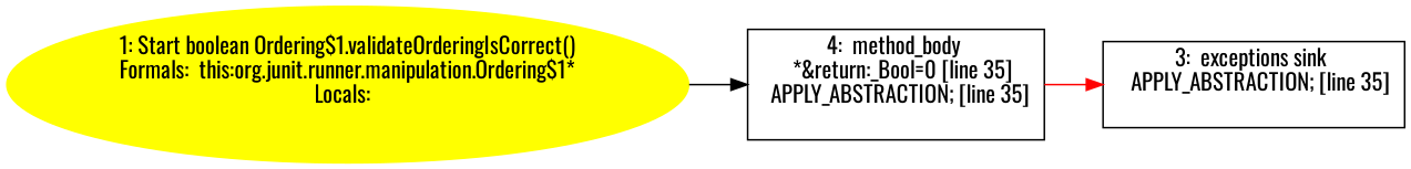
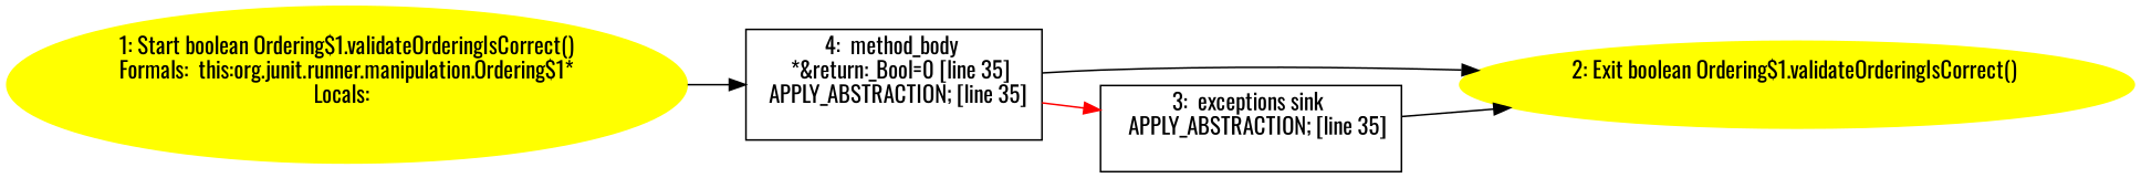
  digraph {
    rankdir=LR
    fontname=Oswald
    node [fontname=Oswald]
    edge [fontname=Oswald]
    n1 [color=yellow label="1: Start boolean Ordering$1.validateOrderingIsCorrect()\nFormals:  this:org.junit.runner.manipulation.Ordering$1*\nLocals:  \n  " style=filled]
    n2 [label="4:  method_body \n   *&return:_Bool=0 [line 35]\n  APPLY_ABSTRACTION; [line 35]\n " shape=box]
+   n3 [color=yellow label="2: Exit boolean Ordering$1.validateOrderingIsCorrect() \n  " style=filled]
    n4 [label="3:  exceptions sink \n   APPLY_ABSTRACTION; [line 35]\n " shape=box]
    n1 -> n2
+   n2 -> n3
    n2 -> n4 [color=red]
+   n4 -> n3
  }
